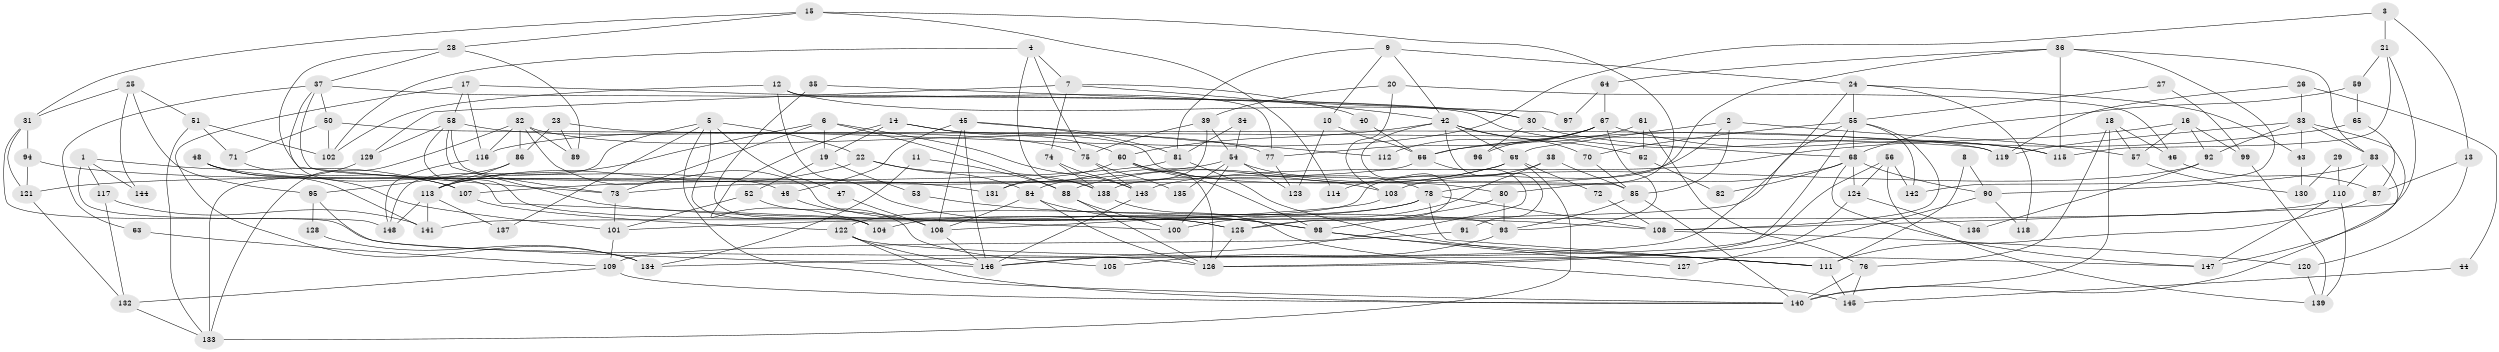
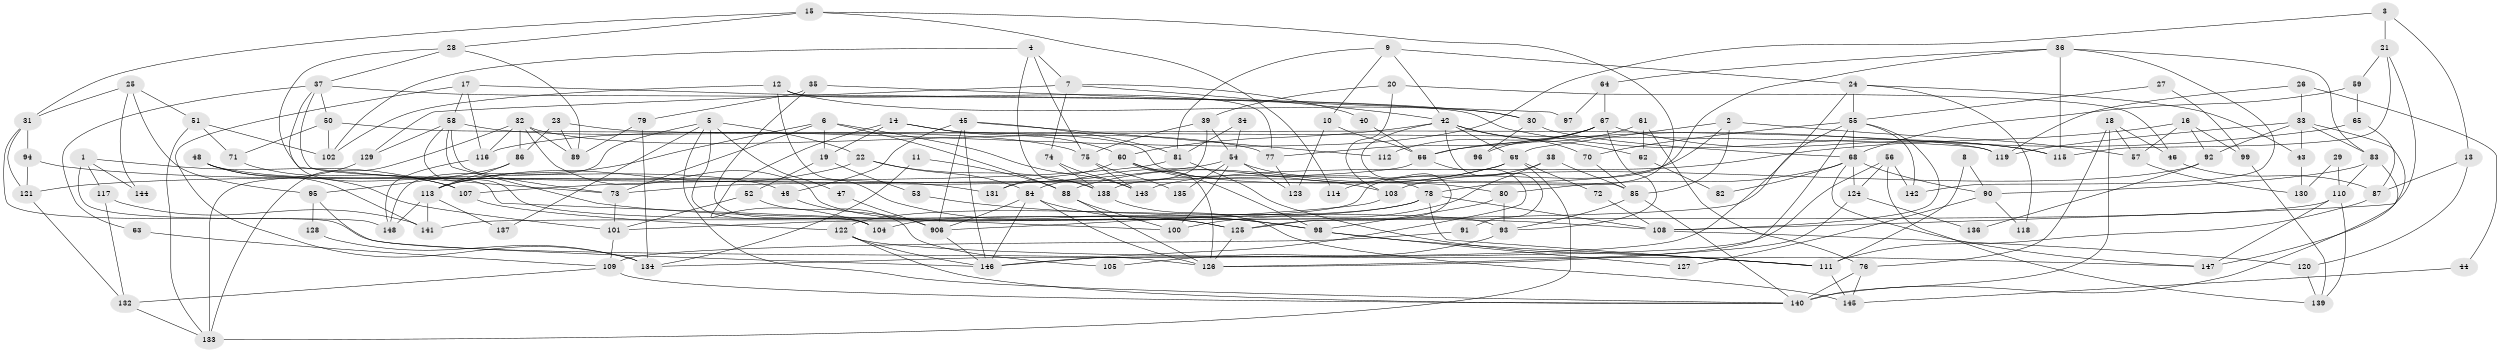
  graph {
    node [color=gray90 style=filled]
    1
    107
    117
    144
    148
    122
    141
    132
    2
    57
    69
    85
    138
    130
    88
    84
    133
    72
    140
    93
    145
    3
    13
    21
    116
    87
    120
    59
    108
    115
    4
    7
    75
    102
    40
    42
    74
    129
    143
    135
    5
    22
    47
    104
    137
    113
-   106
+   106 [label=906]
    6
    19
    73
    52
    53
    101
    126
    100
    146
    66
    125
    60
    62
    70
    91
    8
    90
    111
    118
    127
    9
    10
    24
    81
    123
    134
    43
    55
    121
    11
    12
    30
    77
    68
    96
    139
    14
    80
    103
    131
    98
    15
    28
    31
    78
    114
    89
    37
    94
    16
    92
    99
    136
    17
    58
    18
    46
    76
    105
    20
    39
    54
    65
    23
    86
    119
    95
    142
    25
    51
    71
    128
    26
    33
    44
    83
    147
    27
    50
    63
    29
    110
    124
    82
    32
    34
    35
+   79
    97
    36
    64
    67
    109
    38
    45
    49
    112
    48
    56
    61
    1 -- 107
    1 -- 117
    1 -- 144
    1 -- 148
    107 -- 122
    117 -- 141
    117 -- 132
    122 -- 140
    122 -- 146
    122 -- 147
    132 -- 133
    2 -- 57
    2 -- 69
    2 -- 85
    2 -- 138
    57 -- 130
    69 -- 88
    69 -- 84
    69 -- 133
    69 -- 72
    85 -- 140
    85 -- 93
    138 -- 145
    88 -- 126
    88 -- 100
    84 -- 106
    84 -- 126
    84 -- 98
    72 -- 108
    93 -- 105
    3 -- 13
    3 -- 21
    3 -- 116
    13 -- 87
    13 -- 120
    21 -- 59
    21 -- 108
    21 -- 115
    116 -- 148
    87 -- 111
    120 -- 139
    59 -- 68
    59 -- 65
    108 -- 120
    4 -- 138
    4 -- 7
    4 -- 75
    4 -- 102
    7 -- 40
    7 -- 42
    7 -- 74
    7 -- 129
    75 -- 143
    75 -- 135
    40 -- 66
    42 -- 69
    42 -- 125
    42 -- 60
    42 -- 62
    42 -- 70
    42 -- 91
    74 -- 138
    74 -- 143
    129 -- 133
-   143 -- 146
+   84 -- 146
    5 -- 148
    5 -- 140
    5 -- 22
    5 -- 47
    5 -- 104
    5 -- 137
    22 -- 138
    22 -- 84
    22 -- 113
    47 -- 106
    113 -- 148
    113 -- 141
    113 -- 137
    106 -- 146
    6 -- 88
    6 -- 143
    6 -- 113
    6 -- 19
    6 -- 73
    19 -- 52
    19 -- 53
    73 -- 101
    52 -- 101
    52 -- 105
    53 -- 98
    101 -- 109
    66 -- 73
    66 -- 146
    125 -- 126
    60 -- 126
    60 -- 103
    60 -- 131
    60 -- 98
    62 -- 82
    70 -- 85
    91 -- 109
    8 -- 90
    8 -- 111
    90 -- 118
    90 -- 127
    111 -- 145
    9 -- 42
    9 -- 10
    9 -- 24
    9 -- 81
    10 -- 66
    10 -- 123
    24 -- 118
    24 -- 134
    24 -- 43
    24 -- 55
    81 -- 111
    81 -- 121
    43 -- 130
    55 -- 141
    55 -- 108
    55 -- 126
    55 -- 70
    55 -- 68
    55 -- 142
    121 -- 132
    11 -- 88
    11 -- 134
    12 -- 102
    12 -- 125
    12 -- 30
    12 -- 77
    30 -- 68
    30 -- 96
    77 -- 123
    68 -- 90
    68 -- 80
    68 -- 147
    68 -- 124
    68 -- 82
    14 -- 104
    14 -- 19
    14 -- 60
    14 -- 80
    80 -- 93
    80 -- 98
    103 -- 106
    98 -- 111
    98 -- 127
    15 -- 28
    15 -- 31
    15 -- 78
    15 -- 114
    28 -- 73
    28 -- 89
    28 -- 37
    31 -- 126
    31 -- 121
    31 -- 94
    78 -- 122
    78 -- 108
    78 -- 104
    78 -- 111
    37 -- 85
    37 -- 115
    37 -- 100
    37 -- 50
    37 -- 63
    94 -- 121
    94 -- 131
    16 -- 57
    16 -- 143
    16 -- 92
    16 -- 99
    92 -- 103
    92 -- 136
    99 -- 139
    17 -- 116
    17 -- 134
    17 -- 30
    17 -- 58
    58 -- 93
    58 -- 108
    58 -- 75
    58 -- 129
    58 -- 73
    18 -- 57
    18 -- 140
    18 -- 46
    18 -- 76
    46 -- 87
    76 -- 140
    76 -- 145
    20 -- 103
    20 -- 46
    20 -- 39
    39 -- 75
    39 -- 131
    39 -- 54
    54 -- 107
    54 -- 135
    54 -- 100
    54 -- 123
    54 -- 78
    65 -- 87
    65 -- 66
    23 -- 89
    23 -- 86
    23 -- 119
    86 -- 113
    86 -- 95
    95 -- 146
    95 -- 128
    25 -- 144
    25 -- 31
    25 -- 95
    25 -- 51
    51 -- 133
    51 -- 102
    51 -- 71
    71 -- 107
    128 -- 134
    26 -- 119
    26 -- 33
    26 -- 44
    33 -- 43
    33 -- 92
    33 -- 119
    33 -- 83
    33 -- 147
    44 -- 145
    83 -- 140
    83 -- 90
    83 -- 110
    27 -- 55
    27 -- 99
    50 -- 102
    50 -- 119
    50 -- 71
    63 -- 109
    29 -- 130
    29 -- 110
    110 -- 125
    110 -- 139
    110 -- 147
    124 -- 126
    124 -- 136
    32 -- 133
    32 -- 116
    32 -- 125
    32 -- 77
    32 -- 89
    32 -- 86
    34 -- 81
    34 -- 54
    35 -- 104
+   35 -- 79
    35 -- 97
+   79 -- 134
+   79 -- 89
    36 -- 115
    36 -- 101
    36 -- 142
    36 -- 83
    36 -- 64
    64 -- 97
    64 -- 67
    67 -- 93
    67 -- 115
    67 -- 77
    67 -- 96
    67 -- 112
    109 -- 132
    109 -- 140
    38 -- 85
    38 -- 100
    38 -- 114
    45 -- 106
    45 -- 146
    45 -- 81
    45 -- 49
    45 -- 112
    49 -- 106
    48 -- 141
    48 -- 101
    48 -- 49
    56 -- 146
    56 -- 139
    56 -- 142
    56 -- 124
    61 -- 66
    61 -- 62
    61 -- 76
  }
